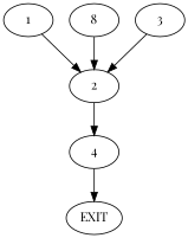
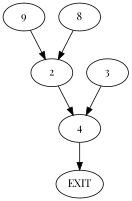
  digraph {
    fontname="Playfair Display"
    node [fontname="Playfair Display"]
    edge [fontname="Playfair Display"]
-   1
+   1 [label=9]
    2
    n3 [label=8]
    n4 [label=EXIT]
    4
    3
    1 -> 2
    2 -> 4
    n3 -> 2
    4 -> n4
-   3 -> 2
+   3 -> 4
  }
